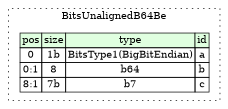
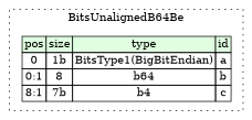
  digraph {
    rankdir=LR
-   n1 [label=<<TABLE BORDER="0" CELLBORDER="1" CELLSPACING="0"> 			<TR><TD BGCOLOR="#E0FFE0">pos</TD><TD BGCOLOR="#E0FFE0">size</TD><TD BGCOLOR="#E0FFE0">type</TD><TD BGCOLOR="#E0FFE0">id</TD></TR> 			<TR><TD PORT="a_pos">0</TD><TD PORT="a_size">1b</TD><TD>BitsType1(BigBitEndian)</TD><TD PORT="a_type">a</TD></TR> 			<TR><TD PORT="b_pos">0:1</TD><TD PORT="b_size">8</TD><TD>b64</TD><TD PORT="b_type">b</TD></TR> 			<TR><TD PORT="c_pos">8:1</TD><TD PORT="c_size">7b</TD><TD>b7</TD><TD PORT="c_type">c</TD></TR> 		</TABLE>> shape=plaintext]
+   n1 [label=<<TABLE BORDER="0" CELLBORDER="1" CELLSPACING="0"> 			<TR><TD BGCOLOR="#E0FFE0">pos</TD><TD BGCOLOR="#E0FFE0">size</TD><TD BGCOLOR="#E0FFE0">type</TD><TD BGCOLOR="#E0FFE0">id</TD></TR> 			<TR><TD PORT="a_pos">0</TD><TD PORT="a_size">1b</TD><TD>BitsType1(BigBitEndian)</TD><TD PORT="a_type">a</TD></TR> 			<TR><TD PORT="b_pos">0:1</TD><TD PORT="b_size">8</TD><TD>b64</TD><TD PORT="b_type">b</TD></TR> 			<TR><TD PORT="c_pos">8:1</TD><TD PORT="c_size">7b</TD><TD>b4</TD><TD PORT="c_type">c</TD></TR> 		</TABLE>> shape=plaintext]
    subgraph cluster_1 {
      label=BitsUnalignedB64Be
      style=dotted
      n1
    }
  }
